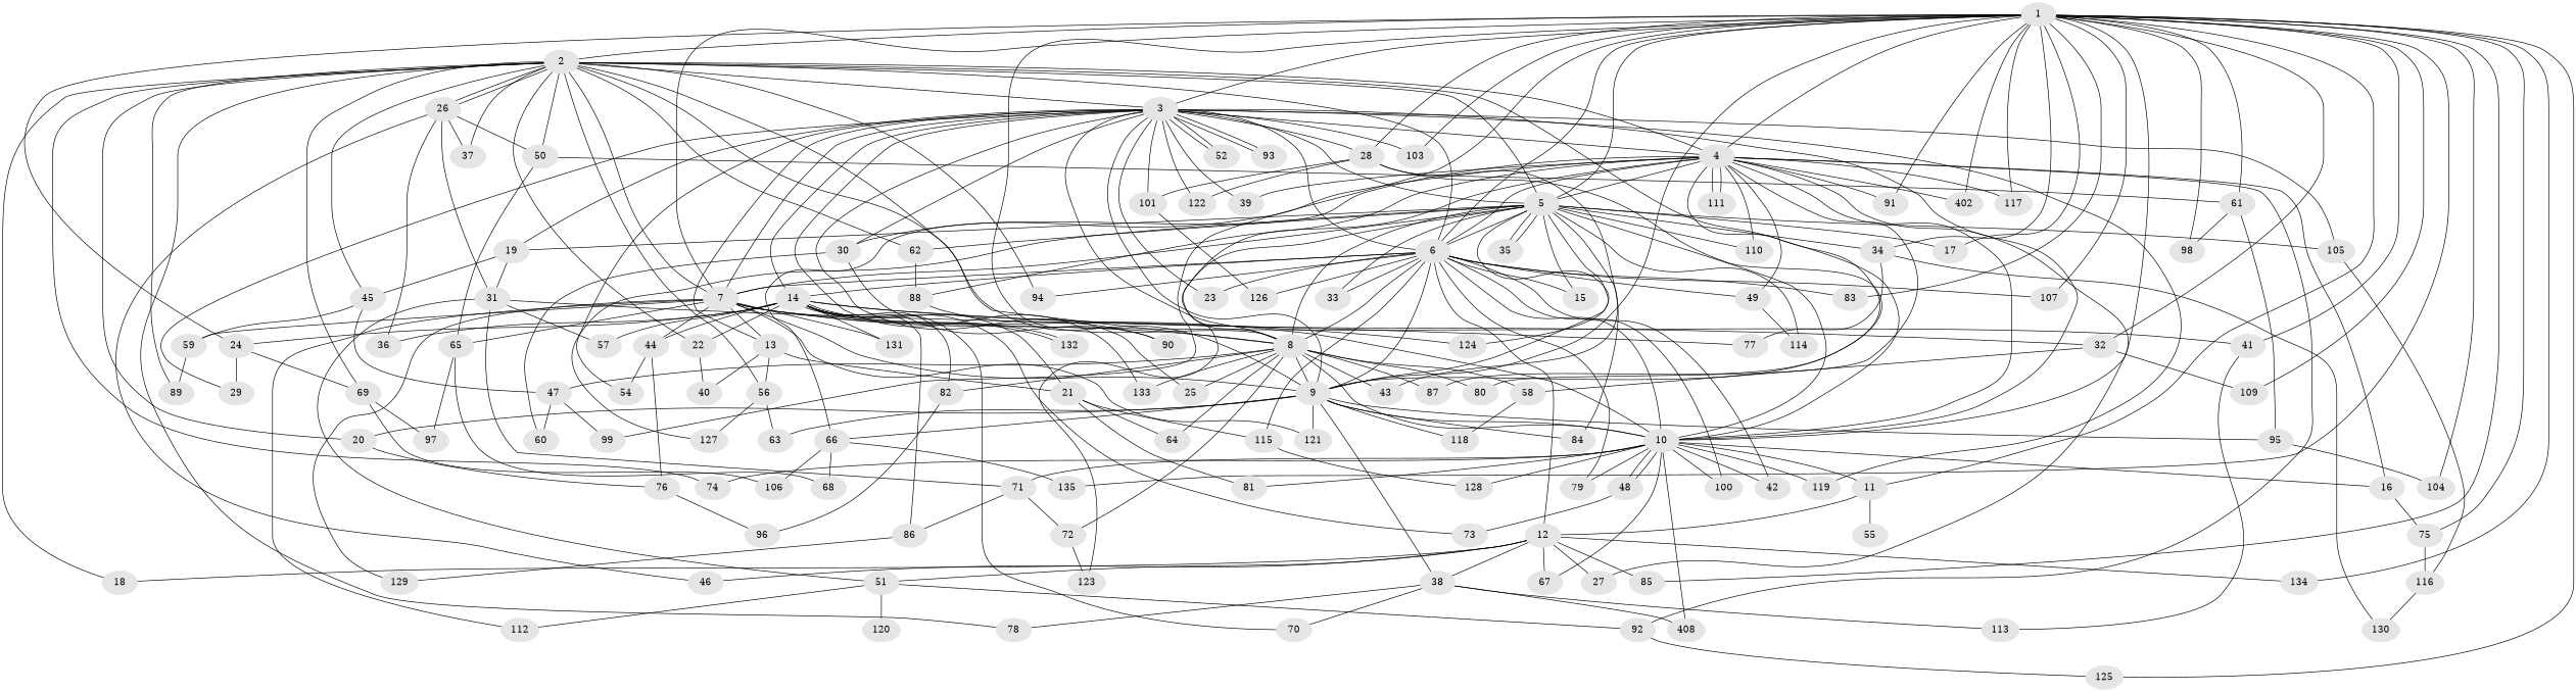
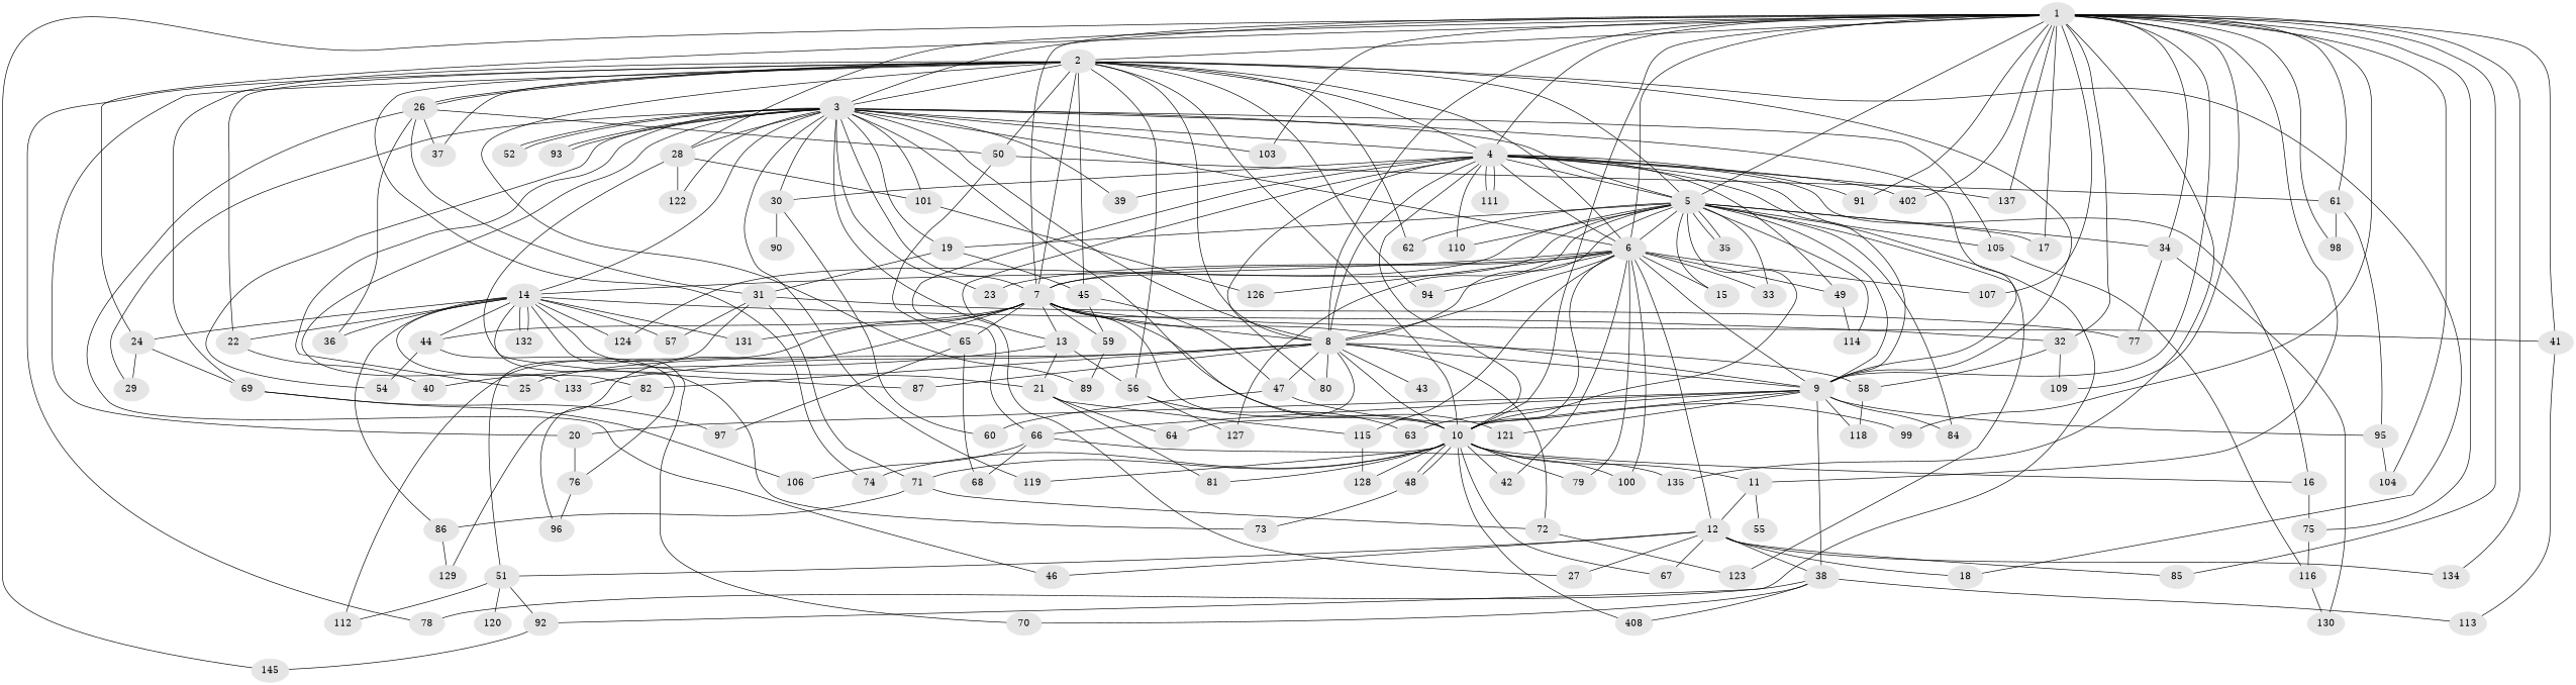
  graph {
    node [color=gray90 style=filled]
    1
    2
    3
    4
    5
    6
    7
    8
    9
    10
    11
    17
    24
    28
    32
    34
    41
    61
    75
-   83
    85
    91
    98
    99
    n25 [label=402]
    103
    104
    107
    109
-   117
-   125
+   117 [label=137]
+   125 [label=145]
    134
    135
    18
    20
    22
    26
    37
    45
    50
    56
    62
    69
    74
    78
    89
    94
    13
    14
    19
    23
    25
    29
    30
    39
    52
    54
    93
    101
    105
    119
    122
    133
    16
    27
    49
    66
    80
-   88
    92
    110
    111
    15
    33
    35
    84
    114
    123
    124
    127
    12
    42
    79
    100
    115
    126
    44
    59
    65
    112
    121
    129
    131
    43
    47
    58
    64
    72
    82
    87
    38
    63
    95
    118
    48
    67
    71
    81
    n109 [label=408]
    128
    55
    77
    130
    113
    116
    76
    40
    46
    36
    31
    97
    106
    21
    57
    70
    73
    86
    132
    60
    90
    68
    51
    96
    120
    1 -- 2
    1 -- 3
    1 -- 4
    1 -- 5
    1 -- 6
    1 -- 7
    1 -- 8
    1 -- 9
    1 -- 10
    1 -- 11
    1 -- 17
    1 -- 24
    1 -- 28
    1 -- 32
    1 -- 34
    1 -- 41
    1 -- 61
    1 -- 75
-   1 -- 83
    1 -- 85
    1 -- 91
    1 -- 98
    1 -- 99
    1 -- n25
    1 -- 103
    1 -- 104
    1 -- 107
    1 -- 109
    1 -- 117
    1 -- 125
    1 -- 134
    1 -- 135
    2 -- 3
    2 -- 4
    2 -- 5
    2 -- 6
    2 -- 7
    2 -- 8
    2 -- 9
    2 -- 10
    2 -- 18
    2 -- 20
    2 -- 22
    2 -- 26
    2 -- 26
    2 -- 37
    2 -- 45
    2 -- 50
    2 -- 56
    2 -- 62
    2 -- 69
    2 -- 74
    2 -- 78
    2 -- 89
    2 -- 94
    3 -- 4
    3 -- 5
    3 -- 6
    3 -- 7
    3 -- 8
    3 -- 9
    3 -- 10
    3 -- 28
    3 -- 103
    3 -- 13
    3 -- 14
    3 -- 19
    3 -- 23
    3 -- 25
    3 -- 29
    3 -- 30
    3 -- 39
    3 -- 52
    3 -- 52
    3 -- 54
    3 -- 93
    3 -- 93
    3 -- 101
    3 -- 105
    3 -- 119
    3 -- 122
    3 -- 133
    4 -- 5
    4 -- 6
    4 -- 8
    4 -- 9
    4 -- 10
    4 -- 91
    4 -- n25
    4 -- 117
    4 -- 30
    4 -- 39
    4 -- 16
    4 -- 27
    4 -- 49
    4 -- 66
    4 -- 80
-   4 -- 88
    4 -- 92
    4 -- 110
    4 -- 111
    4 -- 111
    5 -- 6
    5 -- 7
    5 -- 8
    5 -- 9
    5 -- 10
    5 -- 17
    5 -- 34
    5 -- 62
    5 -- 19
    5 -- 105
    5 -- 110
    5 -- 15
    5 -- 33
    5 -- 35
    5 -- 35
    5 -- 84
    5 -- 114
    5 -- 123
    5 -- 124
    5 -- 127
    6 -- 7
    6 -- 8
    6 -- 9
    6 -- 10
-   6 -- 83
    6 -- 107
    6 -- 94
    6 -- 14
    6 -- 23
    6 -- 49
    6 -- 15
    6 -- 33
    6 -- 12
    6 -- 42
    6 -- 79
    6 -- 100
    6 -- 115
    6 -- 126
    7 -- 8
    7 -- 9
    7 -- 10
    7 -- 41
    7 -- 13
    7 -- 44
    7 -- 59
    7 -- 65
    7 -- 112
    7 -- 121
    7 -- 129
    7 -- 131
    8 -- 9
    8 -- 10
    8 -- 25
    8 -- 133
    8 -- 80
    8 -- 43
    8 -- 47
    8 -- 58
    8 -- 64
    8 -- 72
    8 -- 82
    8 -- 87
    9 -- 10
    9 -- 20
    9 -- 66
    9 -- 84
    9 -- 121
    9 -- 38
    9 -- 63
    9 -- 95
    9 -- 118
    10 -- 11
    10 -- 74
    10 -- 119
    10 -- 16
    10 -- 42
    10 -- 79
    10 -- 100
    10 -- 48
    10 -- 48
    10 -- 67
    10 -- 71
    10 -- 81
    10 -- n109
    10 -- 128
    11 -- 12
    11 -- 55
    24 -- 69
    24 -- 29
    28 -- 101
    28 -- 122
-   28 -- 43
    28 -- 87
    32 -- 109
    32 -- 58
    34 -- 77
    34 -- 130
    41 -- 113
    61 -- 98
    61 -- 95
    75 -- 116
    20 -- 76
    22 -- 40
    26 -- 37
    26 -- 50
    26 -- 46
    26 -- 36
    26 -- 31
    45 -- 59
    45 -- 47
    50 -- 61
    50 -- 65
    56 -- 127
    56 -- 63
-   62 -- 88
    69 -- 97
    69 -- 106
    13 -- 56
    13 -- 40
    13 -- 21
    14 -- 24
    14 -- 32
    14 -- 22
    14 -- 124
    14 -- 44
    14 -- 131
    14 -- 82
    14 -- 36
    14 -- 21
    14 -- 57
    14 -- 70
    14 -- 73
    14 -- 86
    14 -- 132
    14 -- 132
    19 -- 45
    19 -- 31
    30 -- 60
    30 -- 90
    101 -- 126
    105 -- 116
    16 -- 75
    49 -- 114
    66 -- 135
    66 -- 106
    66 -- 68
-   88 -- 90
    92 -- 125
    12 -- 85
    12 -- 134
    12 -- 18
    12 -- 27
    12 -- 38
    12 -- 67
    12 -- 46
    12 -- 51
    115 -- 128
    44 -- 54
    44 -- 76
    59 -- 89
    65 -- 97
    65 -- 68
    47 -- 99
    47 -- 60
    58 -- 118
    72 -- 123
    82 -- 96
    38 -- 78
    38 -- n109
    38 -- 113
    38 -- 70
    95 -- 104
    48 -- 73
    71 -- 72
    71 -- 86
    116 -- 130
    76 -- 96
    31 -- 71
    31 -- 77
    31 -- 57
    31 -- 51
    21 -- 115
    21 -- 64
    21 -- 81
    86 -- 129
    51 -- 92
    51 -- 112
    51 -- 120
  }
